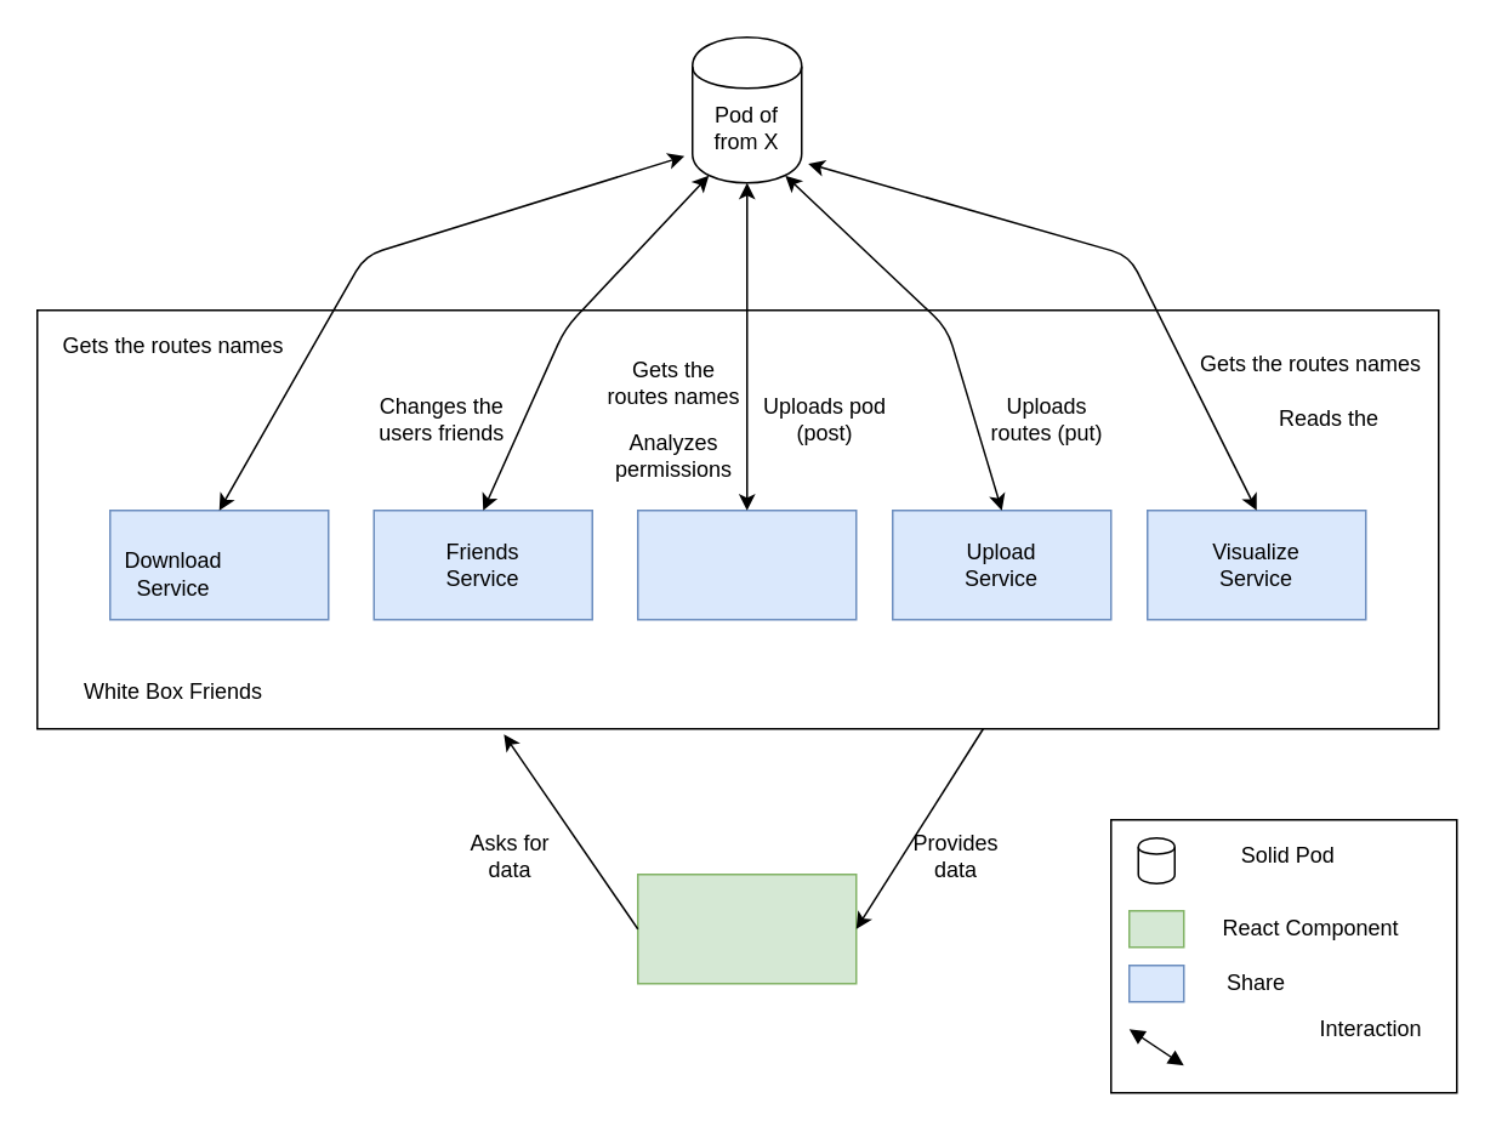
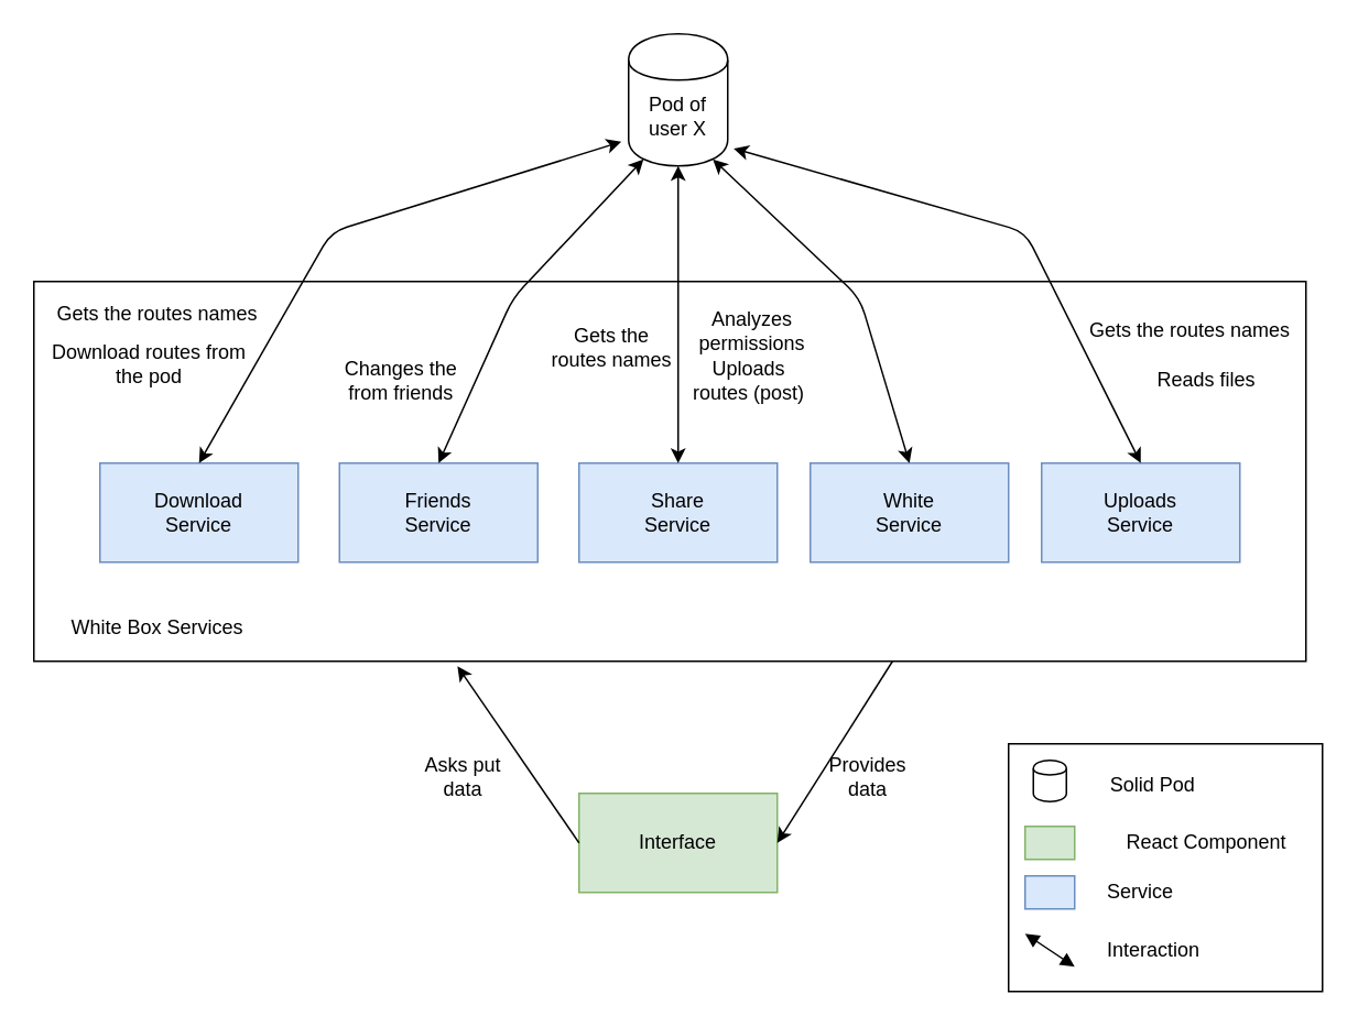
  <mxCell id="0" />
  <mxCell id="1" parent="0" />
  <mxCell id="2" value="" style="rounded=0;whiteSpace=wrap;html=1;" parent="1" vertex="1"><mxGeometry x="20" y="170" width="770" height="230" as="geometry" /></mxCell>
  <mxCell id="3" value="" style="shape=cylinder;whiteSpace=wrap;html=1;boundedLbl=1;backgroundOutline=1;" parent="1" vertex="1"><mxGeometry x="380" y="20" width="60" height="80" as="geometry" /></mxCell>
- <mxCell id="4" value="Pod of from X" style="text;html=1;strokeColor=none;fillColor=none;align=center;verticalAlign=middle;whiteSpace=wrap;rounded=0;" parent="1" vertex="1"><mxGeometry x="390" y="60" width="40" height="20" as="geometry" /></mxCell>
- <mxCell id="5" value="White Box Friends" style="text;html=1;strokeColor=none;fillColor=none;align=center;verticalAlign=middle;whiteSpace=wrap;rounded=0;" parent="1" vertex="1"><mxGeometry x="30" y="370" width="130" height="20" as="geometry" /></mxCell>
+ <mxCell id="4" value="Pod of user X" style="text;html=1;strokeColor=none;fillColor=none;align=center;verticalAlign=middle;whiteSpace=wrap;rounded=0;" parent="1" vertex="1"><mxGeometry x="390" y="60" width="40" height="20" as="geometry" /></mxCell>
+ <mxCell id="5" value="White Box Services" style="text;html=1;strokeColor=none;fillColor=none;align=center;verticalAlign=middle;whiteSpace=wrap;rounded=0;" parent="1" vertex="1"><mxGeometry x="30" y="370" width="130" height="20" as="geometry" /></mxCell>
  <mxCell id="6" value="" style="rounded=0;whiteSpace=wrap;html=1;fillColor=#dae8fc;strokeColor=#6c8ebf;" parent="1" vertex="1"><mxGeometry x="350" y="280" width="120" height="60" as="geometry" /></mxCell>
  <mxCell id="7" value="" style="rounded=0;whiteSpace=wrap;html=1;fillColor=#dae8fc;strokeColor=#6c8ebf;" parent="1" vertex="1"><mxGeometry x="60" y="280" width="120" height="60" as="geometry" /></mxCell>
  <mxCell id="8" value="" style="rounded=0;whiteSpace=wrap;html=1;fillColor=#dae8fc;strokeColor=#6c8ebf;" parent="1" vertex="1"><mxGeometry x="205" y="280" width="120" height="60" as="geometry" /></mxCell>
  <mxCell id="9" value="" style="rounded=0;whiteSpace=wrap;html=1;fillColor=#dae8fc;strokeColor=#6c8ebf;" parent="1" vertex="1"><mxGeometry x="490" y="280" width="120" height="60" as="geometry" /></mxCell>
  <mxCell id="10" value="" style="rounded=0;whiteSpace=wrap;html=1;fillColor=#dae8fc;strokeColor=#6c8ebf;" parent="1" vertex="1"><mxGeometry x="630" y="280" width="120" height="60" as="geometry" /></mxCell>
- <mxCell id="11" value="Download Service" style="text;html=1;strokeColor=none;fillColor=none;align=center;verticalAlign=middle;whiteSpace=wrap;rounded=0;" parent="1" vertex="1"><mxGeometry x="75" y="305" width="40" height="20" as="geometry" /></mxCell>
+ <mxCell id="11" value="Download Service" style="text;html=1;strokeColor=none;fillColor=none;align=center;verticalAlign=middle;whiteSpace=wrap;rounded=0;" parent="1" vertex="1"><mxGeometry x="100" y="300" width="40" height="20" as="geometry" /></mxCell>
  <mxCell id="12" value="Friends Service" style="text;html=1;strokeColor=none;fillColor=none;align=center;verticalAlign=middle;whiteSpace=wrap;rounded=0;" parent="1" vertex="1"><mxGeometry x="245" y="300" width="40" height="20" as="geometry" /></mxCell>
- <mxCell id="14" value="Upload Service" style="text;html=1;strokeColor=none;fillColor=none;align=center;verticalAlign=middle;whiteSpace=wrap;rounded=0;" parent="1" vertex="1"><mxGeometry x="530" y="300" width="40" height="20" as="geometry" /></mxCell>
- <mxCell id="15" value="Visualize Service" style="text;html=1;strokeColor=none;fillColor=none;align=center;verticalAlign=middle;whiteSpace=wrap;rounded=0;" parent="1" vertex="1"><mxGeometry x="670" y="300" width="40" height="20" as="geometry" /></mxCell>
+ <mxCell id="13" value="Share Service" style="text;html=1;strokeColor=none;fillColor=none;align=center;verticalAlign=middle;whiteSpace=wrap;rounded=0;" parent="1" vertex="1"><mxGeometry x="390" y="300" width="40" height="20" as="geometry" /></mxCell>
+ <mxCell id="14" value="White Service" style="text;html=1;strokeColor=none;fillColor=none;align=center;verticalAlign=middle;whiteSpace=wrap;rounded=0;" parent="1" vertex="1"><mxGeometry x="530" y="300" width="40" height="20" as="geometry" /></mxCell>
+ <mxCell id="15" value="Uploads Service" style="text;html=1;strokeColor=none;fillColor=none;align=center;verticalAlign=middle;whiteSpace=wrap;rounded=0;" parent="1" vertex="1"><mxGeometry x="670" y="300" width="40" height="20" as="geometry" /></mxCell>
  <mxCell id="16" value="Gets the routes names" style="text;html=1;strokeColor=none;fillColor=none;align=center;verticalAlign=middle;whiteSpace=wrap;rounded=0;" parent="1" vertex="1"><mxGeometry x="30" y="180" width="130" height="20" as="geometry" /></mxCell>
- <mxCell id="18" value="Changes the users friends" style="text;html=1;strokeColor=none;fillColor=none;align=center;verticalAlign=middle;whiteSpace=wrap;rounded=0;" parent="1" vertex="1"><mxGeometry x="200" y="220" width="85" height="20" as="geometry" /></mxCell>
+ <mxCell id="17" value="Download routes from the pod" style="text;html=1;strokeColor=none;fillColor=none;align=center;verticalAlign=middle;whiteSpace=wrap;rounded=0;" parent="1" vertex="1"><mxGeometry x="30" y="210" width="120" height="20" as="geometry" /></mxCell>
+ <mxCell id="18" value="Changes the from friends" style="text;html=1;strokeColor=none;fillColor=none;align=center;verticalAlign=middle;whiteSpace=wrap;rounded=0;" parent="1" vertex="1"><mxGeometry x="200" y="220" width="85" height="20" as="geometry" /></mxCell>
  <mxCell id="19" value="Gets the routes names" style="text;html=1;strokeColor=none;fillColor=none;align=center;verticalAlign=middle;whiteSpace=wrap;rounded=0;" parent="1" vertex="1"><mxGeometry x="330" y="200" width="80" height="20" as="geometry" /></mxCell>
- <mxCell id="20" value="Analyzes permissions" style="text;html=1;strokeColor=none;fillColor=none;align=center;verticalAlign=middle;whiteSpace=wrap;rounded=0;" parent="1" vertex="1"><mxGeometry x="340" y="240" width="60" height="20" as="geometry" /></mxCell>
- <mxCell id="21" value="Uploads pod (post)" style="text;html=1;strokeColor=none;fillColor=none;align=center;verticalAlign=middle;whiteSpace=wrap;rounded=0;" parent="1" vertex="1"><mxGeometry x="417.5" y="220" width="70" height="20" as="geometry" /></mxCell>
- <mxCell id="22" value="Uploads routes (put)" style="text;html=1;strokeColor=none;fillColor=none;align=center;verticalAlign=middle;whiteSpace=wrap;rounded=0;" parent="1" vertex="1"><mxGeometry x="540" y="220" width="70" height="20" as="geometry" /></mxCell>
+ <mxCell id="20" value="Analyzes permissions" style="text;html=1;strokeColor=none;fillColor=none;align=center;verticalAlign=middle;whiteSpace=wrap;rounded=0;" parent="1" vertex="1"><mxGeometry x="425" y="190" width="60" height="20" as="geometry" /></mxCell>
+ <mxCell id="21" value="Uploads routes (post)" style="text;html=1;strokeColor=none;fillColor=none;align=center;verticalAlign=middle;whiteSpace=wrap;rounded=0;" parent="1" vertex="1"><mxGeometry x="417.5" y="220" width="70" height="20" as="geometry" /></mxCell>
  <mxCell id="23" value="Gets the routes names" style="text;html=1;strokeColor=none;fillColor=none;align=center;verticalAlign=middle;whiteSpace=wrap;rounded=0;" parent="1" vertex="1"><mxGeometry x="650" y="190" width="140" height="20" as="geometry" /></mxCell>
- <mxCell id="24" value="Reads the" style="text;html=1;strokeColor=none;fillColor=none;align=center;verticalAlign=middle;whiteSpace=wrap;rounded=0;" parent="1" vertex="1"><mxGeometry x="690" y="220" width="80" height="20" as="geometry" /></mxCell>
+ <mxCell id="24" value="Reads files" style="text;html=1;strokeColor=none;fillColor=none;align=center;verticalAlign=middle;whiteSpace=wrap;rounded=0;" parent="1" vertex="1"><mxGeometry x="690" y="220" width="80" height="20" as="geometry" /></mxCell>
  <mxCell id="25" value="" style="rounded=0;whiteSpace=wrap;html=1;fillColor=#d5e8d4;strokeColor=#82b366;" parent="1" vertex="1"><mxGeometry x="350" y="480" width="120" height="60" as="geometry" /></mxCell>
+ <mxCell id="26" value="Interface" style="text;html=1;strokeColor=none;fillColor=none;align=center;verticalAlign=middle;whiteSpace=wrap;rounded=0;" parent="1" vertex="1"><mxGeometry x="390" y="500" width="40" height="20" as="geometry" /></mxCell>
  <mxCell id="27" value="" style="endArrow=classic;html=1;exitX=0;exitY=0.5;exitDx=0;exitDy=0;entryX=0.333;entryY=1.013;entryDx=0;entryDy=0;entryPerimeter=0;" parent="1" source="25" target="2" edge="1"><mxGeometry width="50" height="50" relative="1" as="geometry"><mxPoint x="390" y="450" as="sourcePoint" /><mxPoint x="440" y="400" as="targetPoint" /></mxGeometry></mxCell>
  <mxCell id="28" value="" style="endArrow=classic;html=1;entryX=1;entryY=0.5;entryDx=0;entryDy=0;exitX=0.675;exitY=1;exitDx=0;exitDy=0;exitPerimeter=0;" parent="1" source="2" target="25" edge="1"><mxGeometry width="50" height="50" relative="1" as="geometry"><mxPoint x="390" y="450" as="sourcePoint" /><mxPoint x="440" y="400" as="targetPoint" /></mxGeometry></mxCell>
- <mxCell id="29" value="Asks for data" style="text;html=1;strokeColor=none;fillColor=none;align=center;verticalAlign=middle;whiteSpace=wrap;rounded=0;" parent="1" vertex="1"><mxGeometry x="250" y="460" width="60" height="20" as="geometry" /></mxCell>
+ <mxCell id="29" value="Asks put data" style="text;html=1;strokeColor=none;fillColor=none;align=center;verticalAlign=middle;whiteSpace=wrap;rounded=0;" parent="1" vertex="1"><mxGeometry x="250" y="460" width="60" height="20" as="geometry" /></mxCell>
  <mxCell id="30" value="Provides data" style="text;html=1;strokeColor=none;fillColor=none;align=center;verticalAlign=middle;whiteSpace=wrap;rounded=0;" parent="1" vertex="1"><mxGeometry x="505" y="460" width="40" height="20" as="geometry" /></mxCell>
  <mxCell id="31" value="" style="endArrow=classic;startArrow=classic;html=1;entryX=-0.073;entryY=0.817;entryDx=0;entryDy=0;entryPerimeter=0;exitX=0.5;exitY=0;exitDx=0;exitDy=0;" parent="1" source="7" target="3" edge="1"><mxGeometry width="50" height="50" relative="1" as="geometry"><mxPoint x="390" y="250" as="sourcePoint" /><mxPoint x="320" y="130" as="targetPoint" /><Array as="points"><mxPoint x="200" y="140" /></Array></mxGeometry></mxCell>
  <mxCell id="32" value="" style="endArrow=classic;startArrow=classic;html=1;entryX=0.15;entryY=0.95;entryDx=0;entryDy=0;entryPerimeter=0;exitX=0.5;exitY=0;exitDx=0;exitDy=0;" parent="1" source="8" target="3" edge="1"><mxGeometry width="50" height="50" relative="1" as="geometry"><mxPoint x="390" y="340" as="sourcePoint" /><mxPoint x="440" y="290" as="targetPoint" /><Array as="points"><mxPoint x="310" y="180" /></Array></mxGeometry></mxCell>
  <mxCell id="33" value="" style="endArrow=classic;startArrow=classic;html=1;entryX=0.5;entryY=1;entryDx=0;entryDy=0;exitX=0.5;exitY=0;exitDx=0;exitDy=0;" parent="1" source="6" target="3" edge="1"><mxGeometry width="50" height="50" relative="1" as="geometry"><mxPoint x="390" y="340" as="sourcePoint" /><mxPoint x="440" y="290" as="targetPoint" /></mxGeometry></mxCell>
  <mxCell id="34" value="" style="endArrow=classic;startArrow=classic;html=1;entryX=0.85;entryY=0.95;entryDx=0;entryDy=0;entryPerimeter=0;exitX=0.5;exitY=0;exitDx=0;exitDy=0;" parent="1" source="9" target="3" edge="1"><mxGeometry width="50" height="50" relative="1" as="geometry"><mxPoint x="390" y="340" as="sourcePoint" /><mxPoint x="440" y="290" as="targetPoint" /><Array as="points"><mxPoint x="520" y="180" /></Array></mxGeometry></mxCell>
  <mxCell id="35" value="" style="endArrow=classic;startArrow=classic;html=1;exitX=0.5;exitY=0;exitDx=0;exitDy=0;entryX=1.06;entryY=0.868;entryDx=0;entryDy=0;entryPerimeter=0;" parent="1" source="10" target="3" edge="1"><mxGeometry width="50" height="50" relative="1" as="geometry"><mxPoint x="390" y="340" as="sourcePoint" /><mxPoint x="450" y="80" as="targetPoint" /><Array as="points"><mxPoint x="620" y="140" /></Array></mxGeometry></mxCell>
  <mxCell id="36" value="" style="rounded=0;whiteSpace=wrap;html=1;" vertex="1" parent="1"><mxGeometry x="610" y="450" width="190" height="150" as="geometry" /></mxCell>
  <mxCell id="37" value="" style="rounded=0;whiteSpace=wrap;html=1;fillColor=#d5e8d4;strokeColor=#82b366;" vertex="1" parent="1"><mxGeometry x="620" y="500" width="30" height="20" as="geometry" /></mxCell>
- <mxCell id="38" value="React Component" style="text;html=1;strokeColor=none;fillColor=none;align=center;verticalAlign=middle;whiteSpace=wrap;rounded=0;" vertex="1" parent="1"><mxGeometry x="666.25" y="500" width="107.5" height="20" as="geometry" /></mxCell>
+ <mxCell id="38" value="React Component" style="text;html=1;strokeColor=none;fillColor=none;align=center;verticalAlign=middle;whiteSpace=wrap;rounded=0;" vertex="1" parent="1"><mxGeometry x="676.25" y="500" width="107.5" height="20" as="geometry" /></mxCell>
  <mxCell id="39" value="" style="shape=cylinder;whiteSpace=wrap;html=1;boundedLbl=1;backgroundOutline=1;" vertex="1" parent="1"><mxGeometry x="625" y="460" width="20" height="25" as="geometry" /></mxCell>
- <mxCell id="40" value="Solid Pod" style="text;html=1;strokeColor=none;fillColor=none;align=center;verticalAlign=middle;whiteSpace=wrap;rounded=0;" vertex="1" parent="1"><mxGeometry x="680" y="460" width="55" height="20" as="geometry" /></mxCell>
+ <mxCell id="40" value="Solid Pod" style="text;html=1;strokeColor=none;fillColor=none;align=center;verticalAlign=middle;whiteSpace=wrap;rounded=0;" vertex="1" parent="1"><mxGeometry x="670" y="465" width="55" height="20" as="geometry" /></mxCell>
  <mxCell id="41" value="" style="rounded=0;whiteSpace=wrap;html=1;fillColor=#dae8fc;strokeColor=#6c8ebf;" vertex="1" parent="1"><mxGeometry x="620" y="530" width="30" height="20" as="geometry" /></mxCell>
- <mxCell id="42" value="Share" style="text;html=1;strokeColor=none;fillColor=none;align=center;verticalAlign=middle;whiteSpace=wrap;rounded=0;" vertex="1" parent="1"><mxGeometry x="670" y="530" width="40" height="20" as="geometry" /></mxCell>
+ <mxCell id="42" value="Service" style="text;html=1;strokeColor=none;fillColor=none;align=center;verticalAlign=middle;whiteSpace=wrap;rounded=0;" vertex="1" parent="1"><mxGeometry x="670" y="530" width="40" height="20" as="geometry" /></mxCell>
  <mxCell id="43" value="" style="endArrow=block;startArrow=block;endFill=1;startFill=1;html=1;" edge="1" parent="1"><mxGeometry width="160" relative="1" as="geometry"><mxPoint x="620" y="565" as="sourcePoint" /><mxPoint x="650" y="585" as="targetPoint" /></mxGeometry></mxCell>
- <mxCell id="44" value="Interaction" style="text;html=1;strokeColor=none;fillColor=none;align=center;verticalAlign=middle;whiteSpace=wrap;rounded=0;" vertex="1" parent="1"><mxGeometry x="726.25" y="555" width="53.75" height="20" as="geometry" /></mxCell>
+ <mxCell id="44" value="Interaction" style="text;html=1;strokeColor=none;fillColor=none;align=center;verticalAlign=middle;whiteSpace=wrap;rounded=0;" vertex="1" parent="1"><mxGeometry x="671.25" y="565" width="53.75" height="20" as="geometry" /></mxCell>
